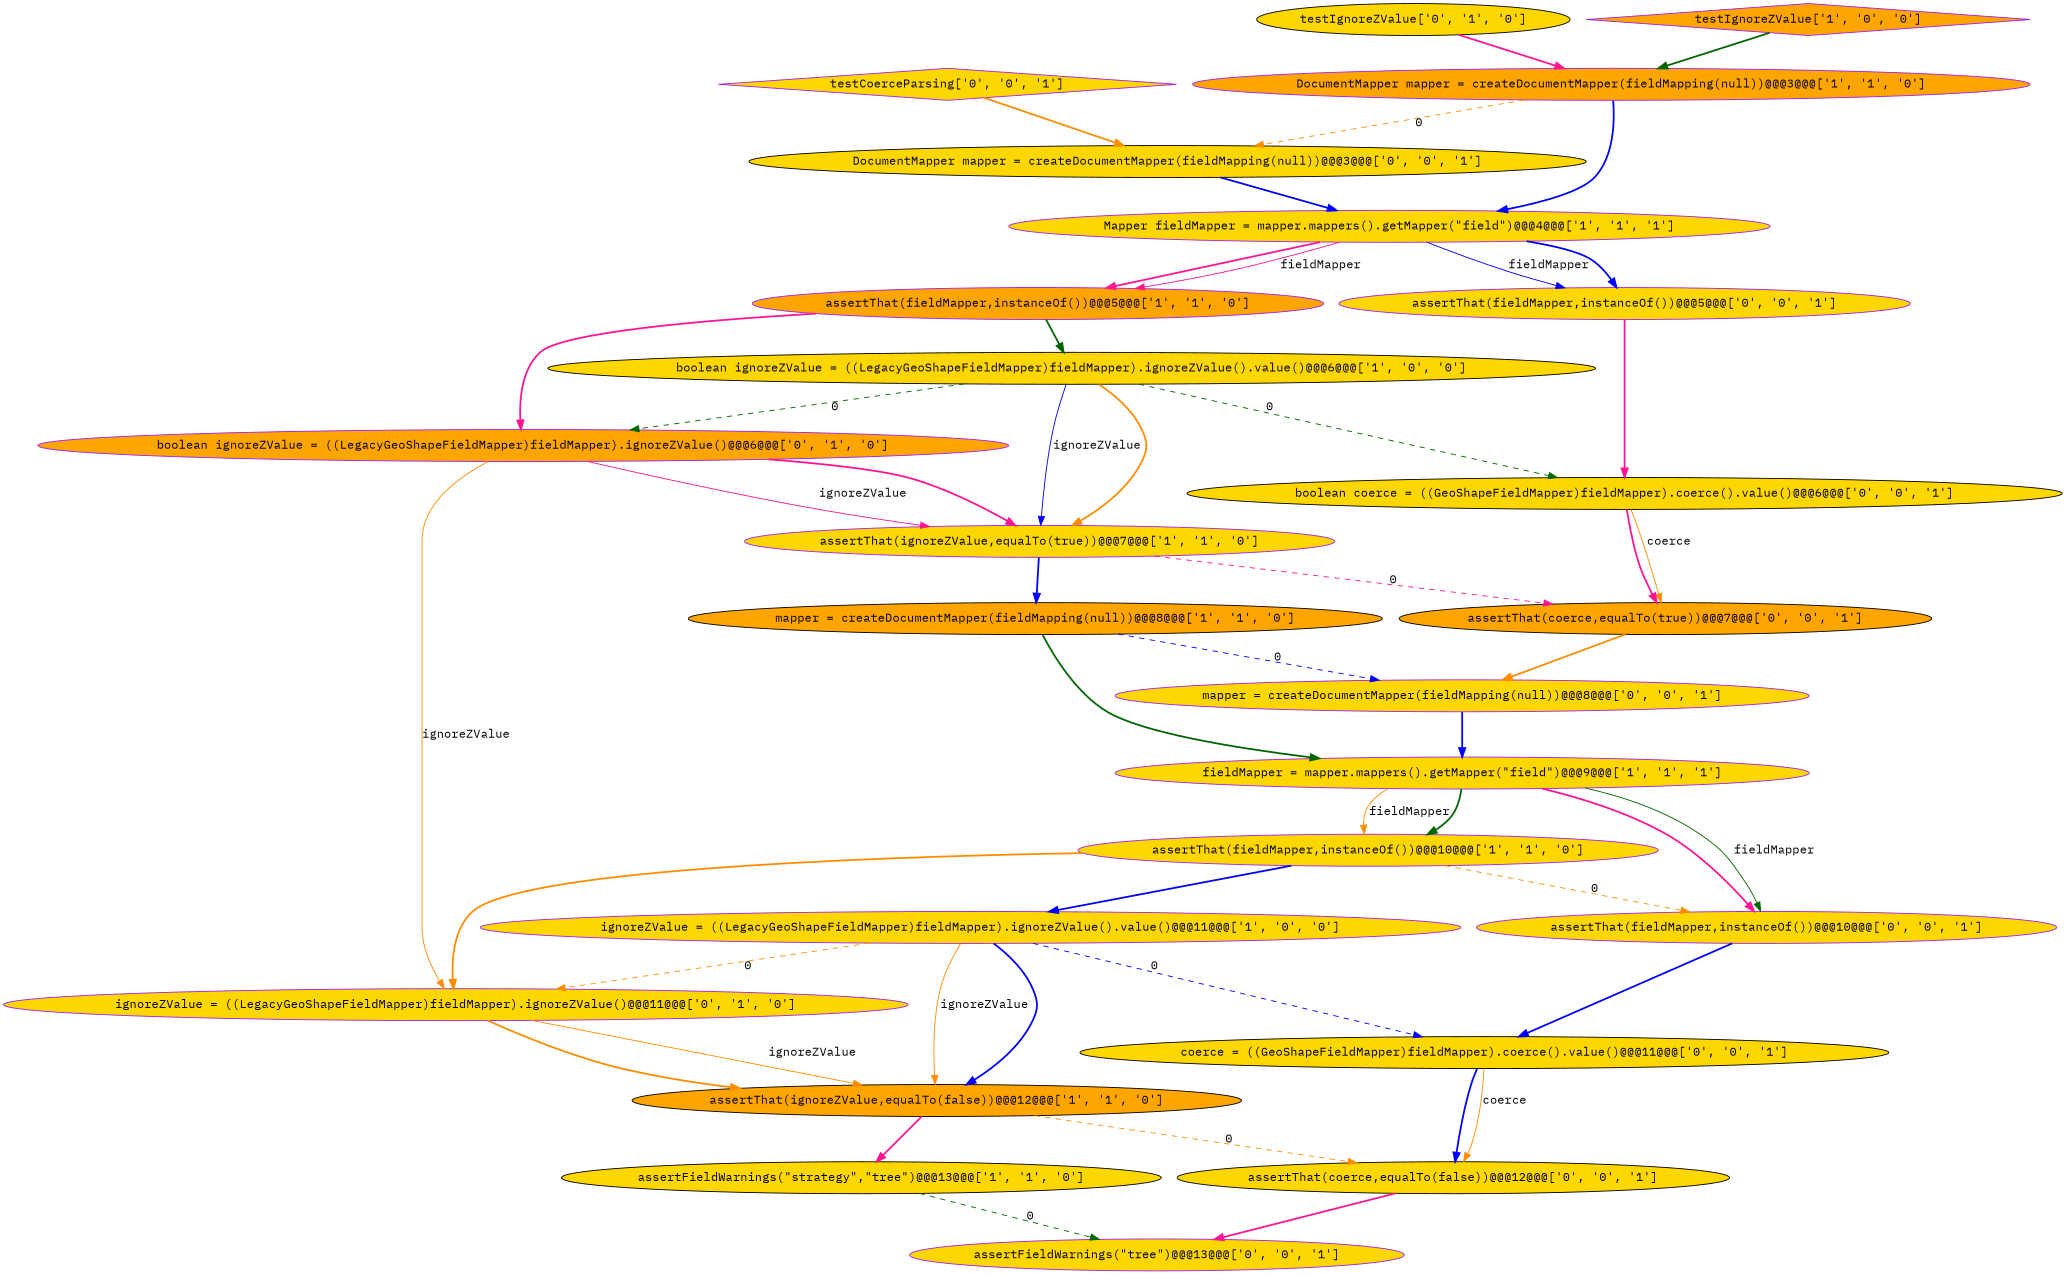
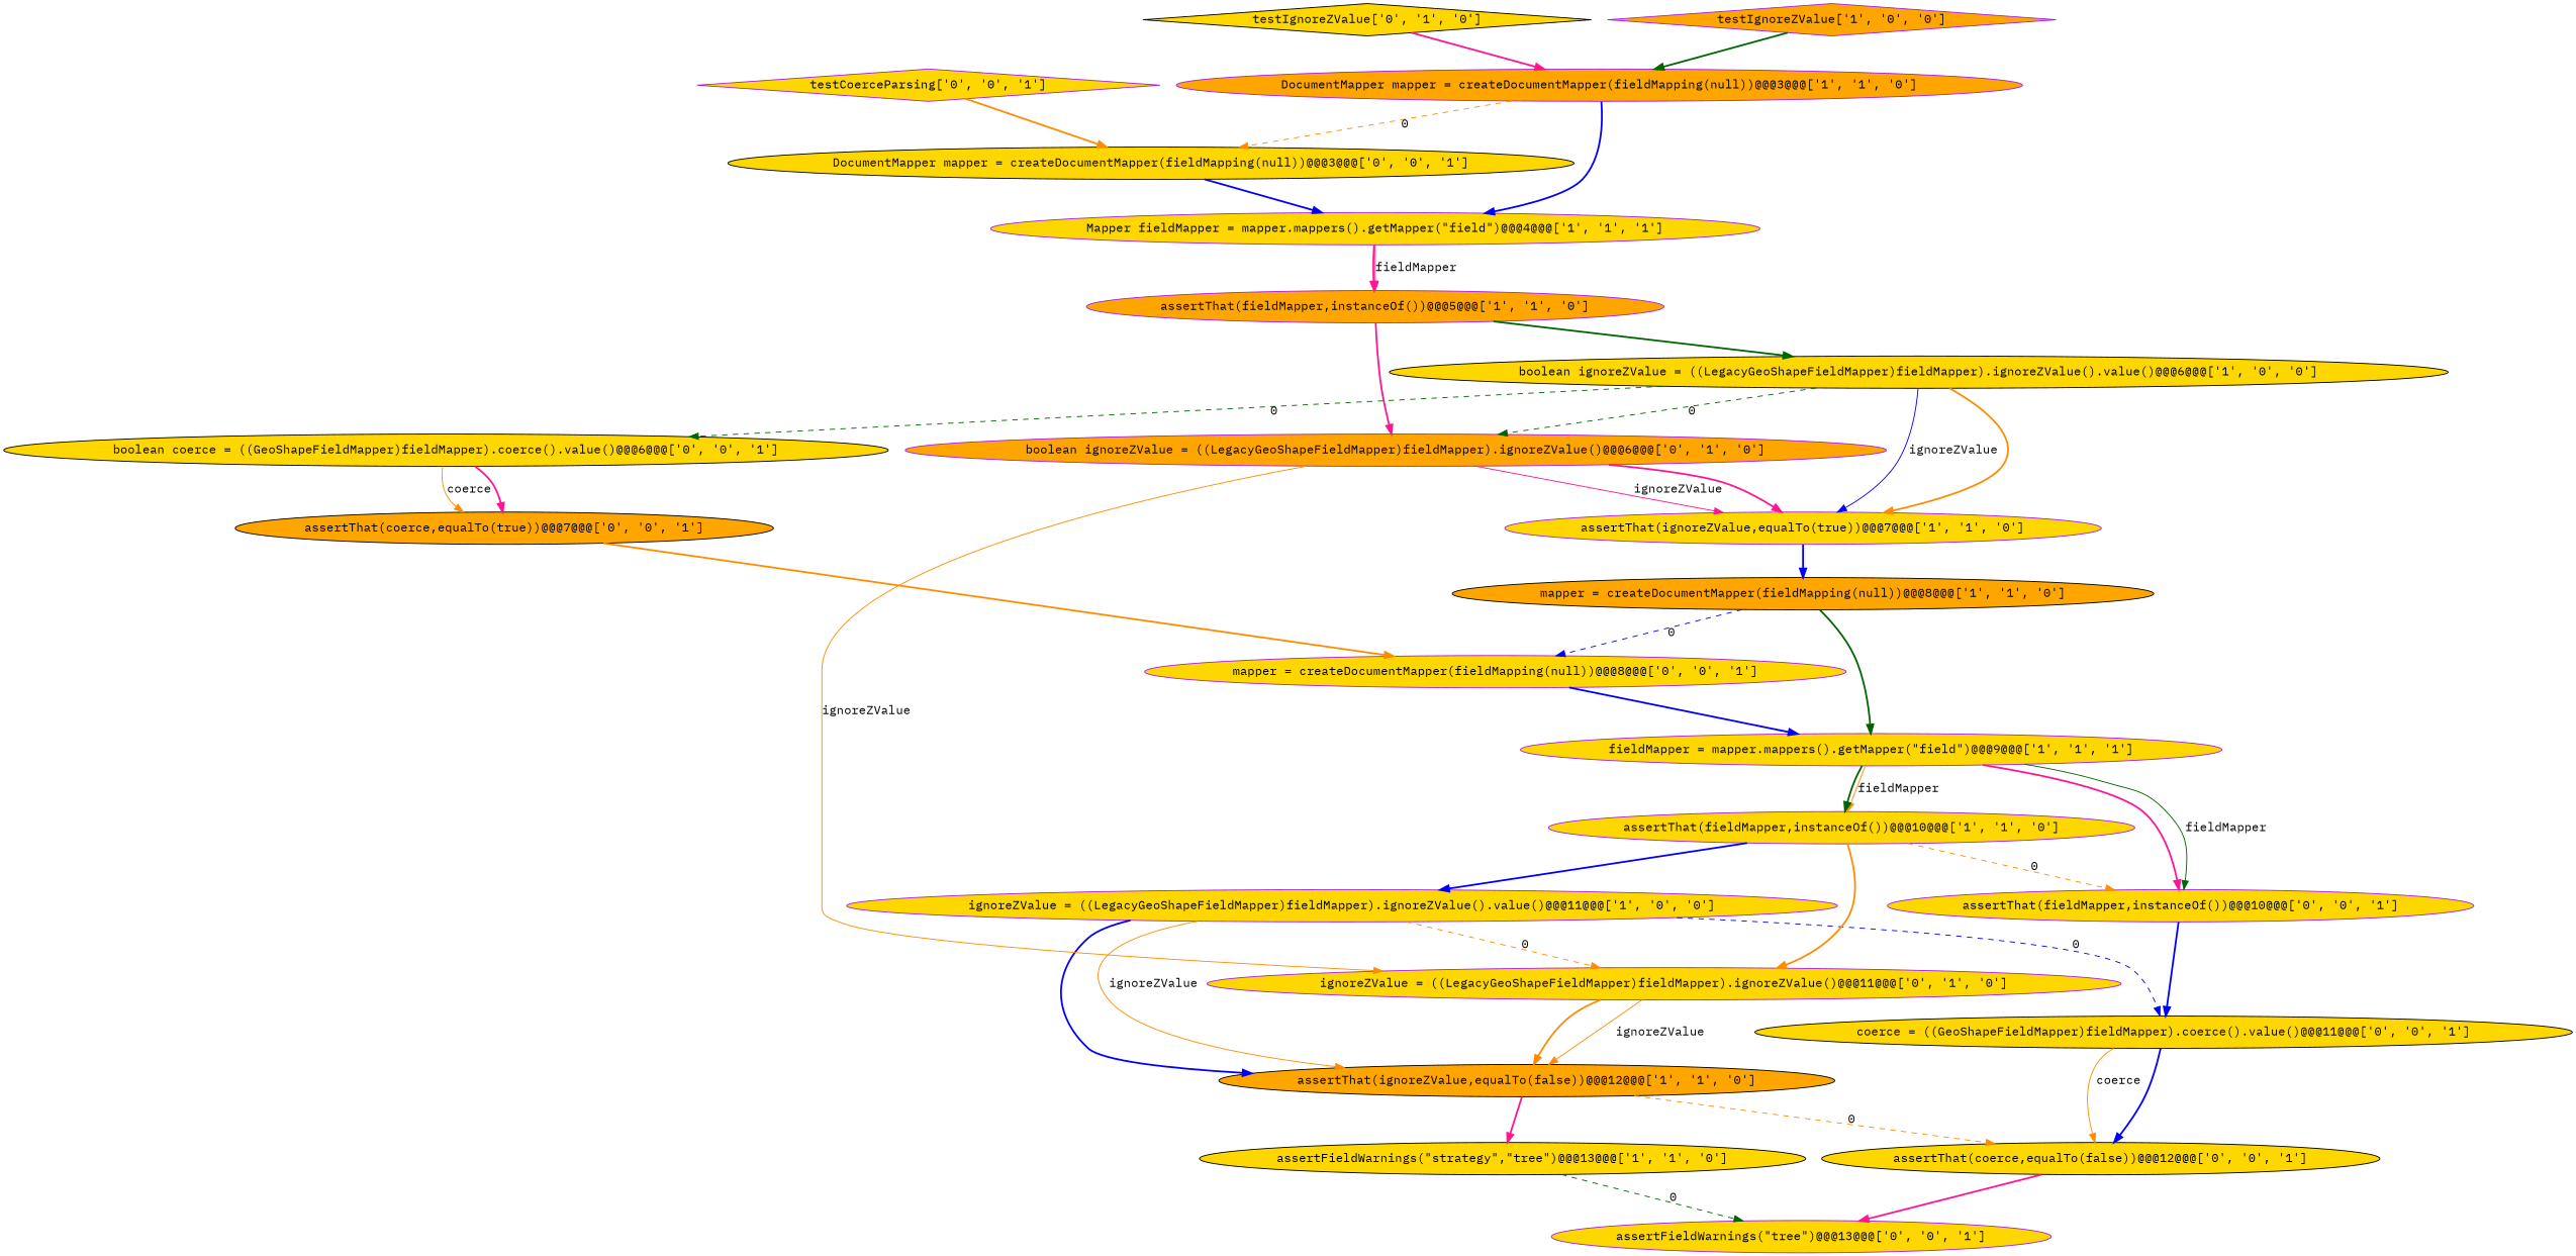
  digraph {
    fontname="IBM Plex Mono"
    node [color=purple fillcolor=gold fontname="IBM Plex Mono" shape=ellipse style=filled]
    edge [color=darkorange fontname="IBM Plex Mono" style=bold]
    n1 [label="ignoreZValue = ((LegacyGeoShapeFieldMapper)fieldMapper).ignoreZValue().value()@@@11@@@['1', '0', '0']"]
    n2 [color=black fillcolor=orange label="assertThat(ignoreZValue,equalTo(false))@@@12@@@['1', '1', '0']"]
    n3 [color=black label="coerce = ((GeoShapeFieldMapper)fieldMapper).coerce().value()@@@11@@@['0', '0', '1']"]
    n4 [label="ignoreZValue = ((LegacyGeoShapeFieldMapper)fieldMapper).ignoreZValue()@@@11@@@['0', '1', '0']"]
    n5 [color=black label="assertThat(coerce,equalTo(false))@@@12@@@['0', '0', '1']"]
    n6 [color=black label="assertFieldWarnings(\"strategy\",\"tree\")@@@13@@@['1', '1', '0']"]
    n7 [color=black label="boolean coerce = ((GeoShapeFieldMapper)fieldMapper).coerce().value()@@@6@@@['0', '0', '1']"]
    n8 [color=black fillcolor=orange label="assertThat(coerce,equalTo(true))@@@7@@@['0', '0', '1']"]
    n9 [label="mapper = createDocumentMapper(fieldMapping(null))@@@8@@@['0', '0', '1']"]
    n10 [fillcolor=orange label="assertThat(fieldMapper,instanceOf())@@@5@@@['1', '1', '0']"]
    n11 [color=black label="boolean ignoreZValue = ((LegacyGeoShapeFieldMapper)fieldMapper).ignoreZValue().value()@@@6@@@['1', '0', '0']"]
    n12 [fillcolor=orange label="boolean ignoreZValue = ((LegacyGeoShapeFieldMapper)fieldMapper).ignoreZValue()@@@6@@@['0', '1', '0']"]
    n13 [label="assertThat(ignoreZValue,equalTo(true))@@@7@@@['1', '1', '0']"]
-   n14 [label="assertThat(fieldMapper,instanceOf())@@@5@@@['0', '0', '1']"]
    n15 [label="testCoerceParsing['0', '0', '1']" shape=diamond]
    n16 [color=black label="DocumentMapper mapper = createDocumentMapper(fieldMapping(null))@@@3@@@['0', '0', '1']"]
    n17 [label="Mapper fieldMapper = mapper.mappers().getMapper(\"field\")@@@4@@@['1', '1', '1']"]
    n18 [label="assertFieldWarnings(\"tree\")@@@13@@@['0', '0', '1']"]
    n19 [color=black fillcolor=orange label="mapper = createDocumentMapper(fieldMapping(null))@@@8@@@['1', '1', '0']"]
    n20 [label="assertThat(fieldMapper,instanceOf())@@@10@@@['1', '1', '0']"]
    n21 [label="assertThat(fieldMapper,instanceOf())@@@10@@@['0', '0', '1']"]
    n22 [label="fieldMapper = mapper.mappers().getMapper(\"field\")@@@9@@@['1', '1', '1']"]
    n23 [fillcolor=orange label="DocumentMapper mapper = createDocumentMapper(fieldMapping(null))@@@3@@@['1', '1', '0']"]
-   n24 [color=black label="testIgnoreZValue['0', '1', '0']"]
+   n24 [color=black label="testIgnoreZValue['0', '1', '0']" shape=diamond]
    n25 [fillcolor=orange label="testIgnoreZValue['1', '0', '0']" shape=diamond]
    n1 -> n2 [color=blue]
    n1 -> n2 [label=ignoreZValue style=solid]
    n1 -> n3 [color=blue label=0 style=dashed]
    n1 -> n4 [label=0 style=dashed]
    n2 -> n5 [label=0 style=dashed]
    n2 -> n6 [color=deeppink]
    n3 -> n5 [color=blue]
    n3 -> n5 [label=coerce style=solid]
    n4 -> n2 [label=ignoreZValue style=solid]
    n4 -> n2
    n5 -> n18 [color=deeppink]
    n6 -> n18 [color=darkgreen label=0 style=dashed]
    n7 -> n8 [label=coerce style=solid]
    n7 -> n8 [color=deeppink]
    n8 -> n9
    n9 -> n22 [color=blue]
    n10 -> n11 [color=darkgreen]
    n10 -> n12 [color=deeppink]
    n11 -> n7 [color=darkgreen label=0 style=dashed]
    n11 -> n12 [color=darkgreen label=0 style=dashed]
    n11 -> n13 [color=blue label=ignoreZValue style=solid]
    n11 -> n13
    n12 -> n4 [label=ignoreZValue style=solid]
    n12 -> n13 [color=deeppink label=ignoreZValue style=solid]
    n12 -> n13 [color=deeppink]
-   n13 -> n8 [color=deeppink label=0 style=dashed]
    n13 -> n19 [color=blue]
-   n14 -> n7 [color=deeppink]
    n15 -> n16
    n16 -> n17 [color=blue]
    n17 -> n10 [color=deeppink]
    n17 -> n10 [color=deeppink label=fieldMapper style=solid]
-   n17 -> n14 [color=blue label=fieldMapper style=solid]
-   n17 -> n14 [color=blue]
    n19 -> n9 [color=blue label=0 style=dashed]
    n19 -> n22 [color=darkgreen]
    n20 -> n1 [color=blue]
    n20 -> n4
    n20 -> n21 [label=0 style=dashed]
    n21 -> n3 [color=blue]
    n22 -> n20 [label=fieldMapper style=solid]
    n22 -> n20 [color=darkgreen]
    n22 -> n21 [color=deeppink]
    n22 -> n21 [color=darkgreen label=fieldMapper style=solid]
    n23 -> n16 [label=0 style=dashed]
    n23 -> n17 [color=blue]
    n24 -> n23 [color=deeppink]
    n25 -> n23 [color=darkgreen]
  }
